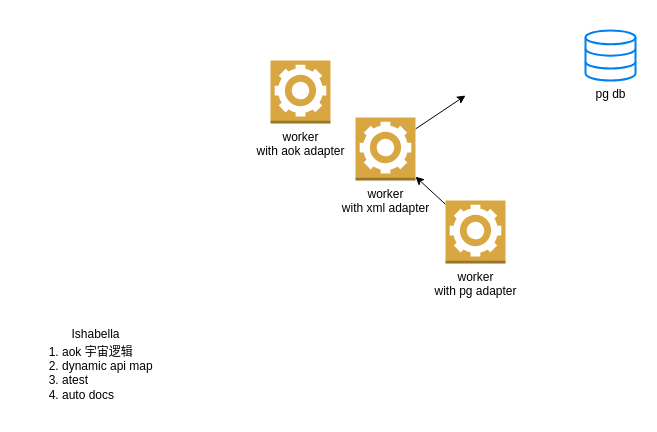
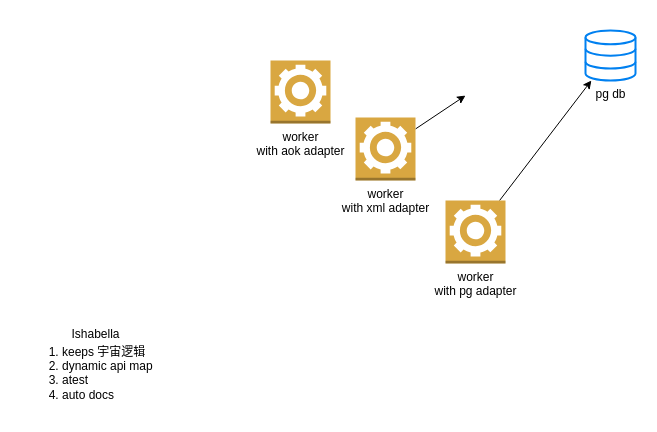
  <mxCell id="0" />
  <mxCell id="1" parent="0" />
  <mxCell id="2" value="Ishabella" style="shape=image;html=1;verticalAlign=top;verticalLabelPosition=bottom;labelBackgroundColor=#ffffff;imageAspect=0;aspect=fixed;image=https://cdn0.iconfinder.com/data/icons/streamline-emoji-1/48/199-princess-2-128.png" vertex="1" parent="1"><mxGeometry x="45" y="220" width="100" height="100" as="geometry" /></mxCell>
- <mxCell id="3" style="edgeStyle=none;rounded=0;orthogonalLoop=1;jettySize=auto;html=1;" edge="1" parent="1" source="4" target="6"><mxGeometry relative="1" as="geometry" /></mxCell>
+ <mxCell id="3" style="edgeStyle=none;rounded=0;orthogonalLoop=1;jettySize=auto;html=1;" edge="1" parent="1" source="4" target="9"><mxGeometry relative="1" as="geometry" /></mxCell>
  <mxCell id="4" value="worker&lt;br&gt;with pg adapter" style="outlineConnect=0;dashed=0;verticalLabelPosition=bottom;verticalAlign=top;align=center;html=1;shape=mxgraph.aws3.worker;fillColor=#D9A741;gradientColor=none;" vertex="1" parent="1"><mxGeometry x="445" y="200" width="60" height="63" as="geometry" /></mxCell>
  <mxCell id="5" style="rounded=0;orthogonalLoop=1;jettySize=auto;html=1;" edge="1" parent="1" source="6" target="8"><mxGeometry relative="1" as="geometry" /></mxCell>
  <mxCell id="6" value="worker&lt;br&gt;with xml adapter" style="outlineConnect=0;dashed=0;verticalLabelPosition=bottom;verticalAlign=top;align=center;html=1;shape=mxgraph.aws3.worker;fillColor=#D9A741;gradientColor=none;" vertex="1" parent="1"><mxGeometry x="355" y="117" width="60" height="63" as="geometry" /></mxCell>
  <mxCell id="7" value="worker&lt;br&gt;with aok adapter" style="outlineConnect=0;dashed=0;verticalLabelPosition=bottom;verticalAlign=top;align=center;html=1;shape=mxgraph.aws3.worker;fillColor=#D9A741;gradientColor=none;" vertex="1" parent="1"><mxGeometry x="270" y="60" width="60" height="63" as="geometry" /></mxCell>
  <mxCell id="8" value="" style="shape=image;html=1;verticalAlign=top;verticalLabelPosition=bottom;labelBackgroundColor=#ffffff;imageAspect=0;aspect=fixed;image=https://cdn1.iconfinder.com/data/icons/hawcons/32/699748-icon-102-document-file-xml-128.png" vertex="1" parent="1"><mxGeometry x="465" y="20" width="90" height="90" as="geometry" /></mxCell>
  <mxCell id="9" value="pg db" style="html=1;verticalLabelPosition=bottom;align=center;labelBackgroundColor=#ffffff;verticalAlign=top;strokeWidth=2;strokeColor=#0080F0;shadow=0;dashed=0;shape=mxgraph.ios7.icons.data;" vertex="1" parent="1"><mxGeometry x="585" y="30" width="50" height="50" as="geometry" /></mxCell>
- <mxCell id="10" value="&lt;ol&gt;&lt;li&gt;aok 宇宙逻辑&lt;/li&gt;&lt;li&gt;dynamic api map&lt;/li&gt;&lt;li&gt;atest&lt;/li&gt;&lt;li&gt;auto docs&lt;/li&gt;&lt;/ol&gt;" style="text;strokeColor=none;fillColor=none;html=1;whiteSpace=wrap;verticalAlign=middle;overflow=hidden;" vertex="1" parent="1"><mxGeometry x="20" y="330" width="150" height="80" as="geometry" /></mxCell>
+ <mxCell id="10" value="&lt;ol&gt;&lt;li&gt;keeps 宇宙逻辑&lt;/li&gt;&lt;li&gt;dynamic api map&lt;/li&gt;&lt;li&gt;atest&lt;/li&gt;&lt;li&gt;auto docs&lt;/li&gt;&lt;/ol&gt;" style="text;strokeColor=none;fillColor=none;html=1;whiteSpace=wrap;verticalAlign=middle;overflow=hidden;" vertex="1" parent="1"><mxGeometry x="20" y="330" width="150" height="80" as="geometry" /></mxCell>
